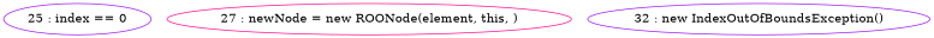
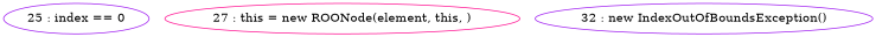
  digraph {
    node [color=purple]
    "25 : index == 0"
-   "27 : newNode = new ROONode(element, this, )" [color=deeppink]
+   "27 : newNode = new ROONode(element, this, )" [color=deeppink label="27 : this = new ROONode(element, this, )"]
    "32 : new IndexOutOfBoundsException()"
  }
